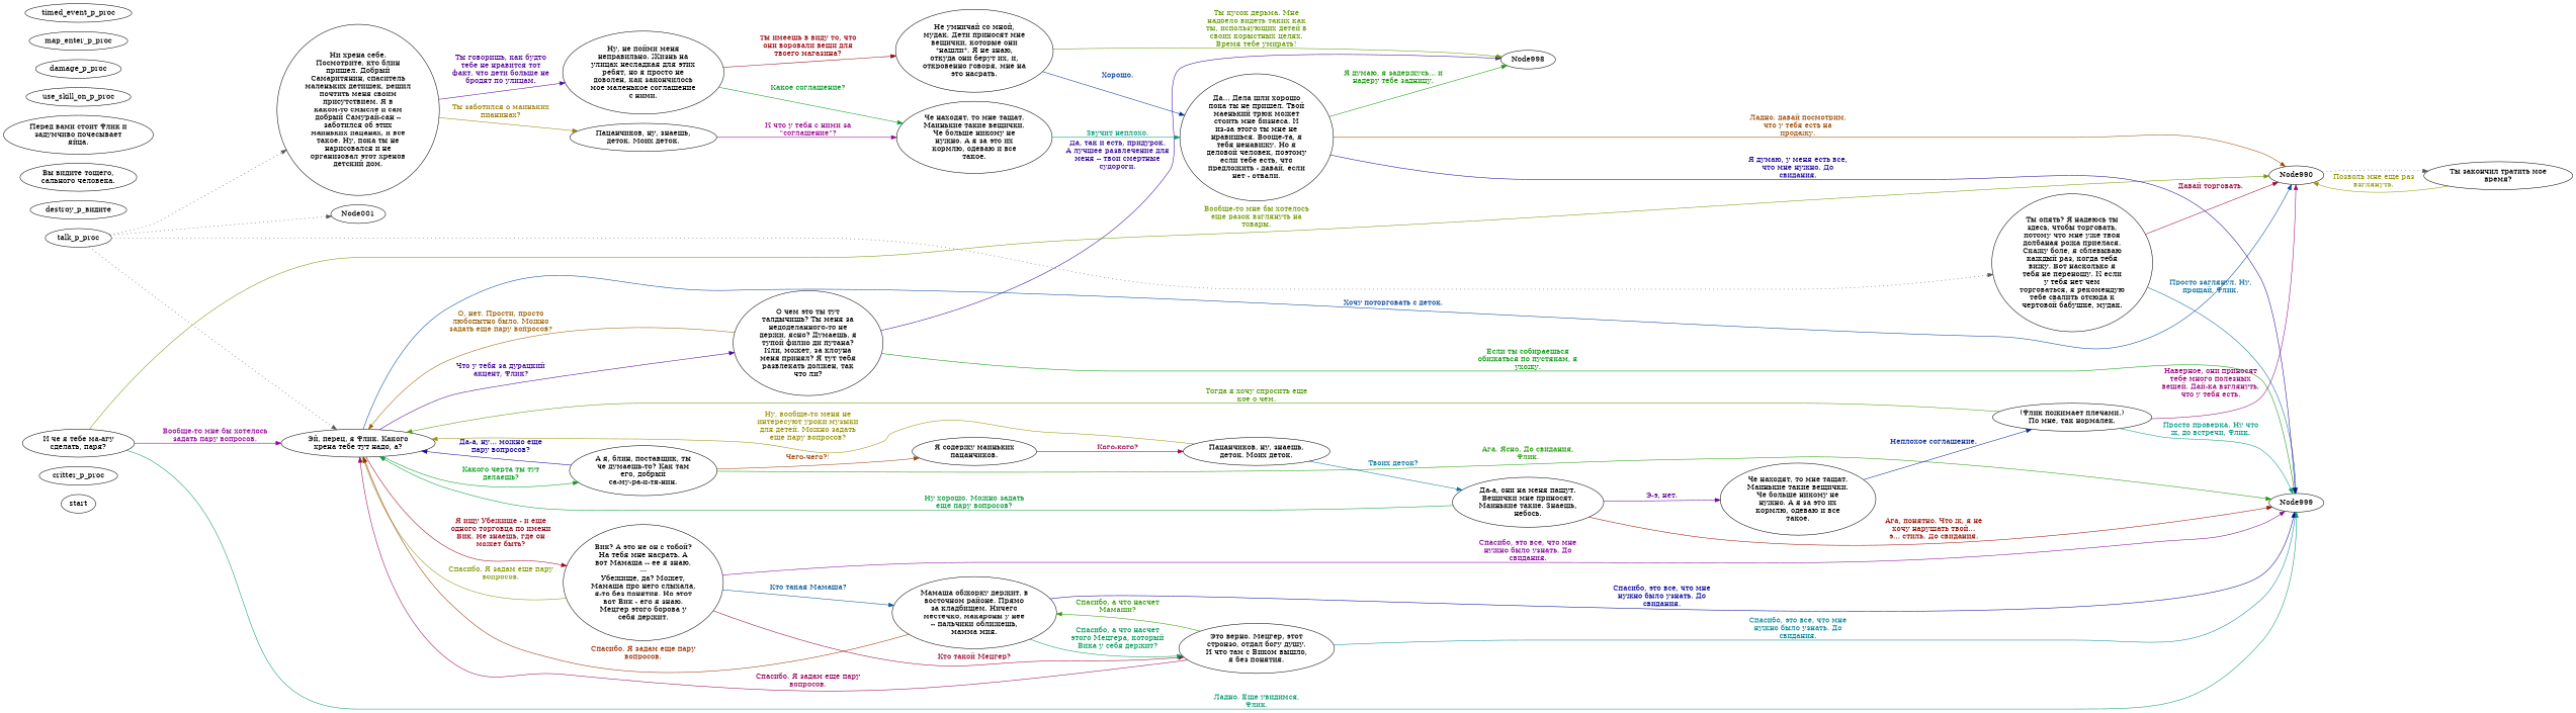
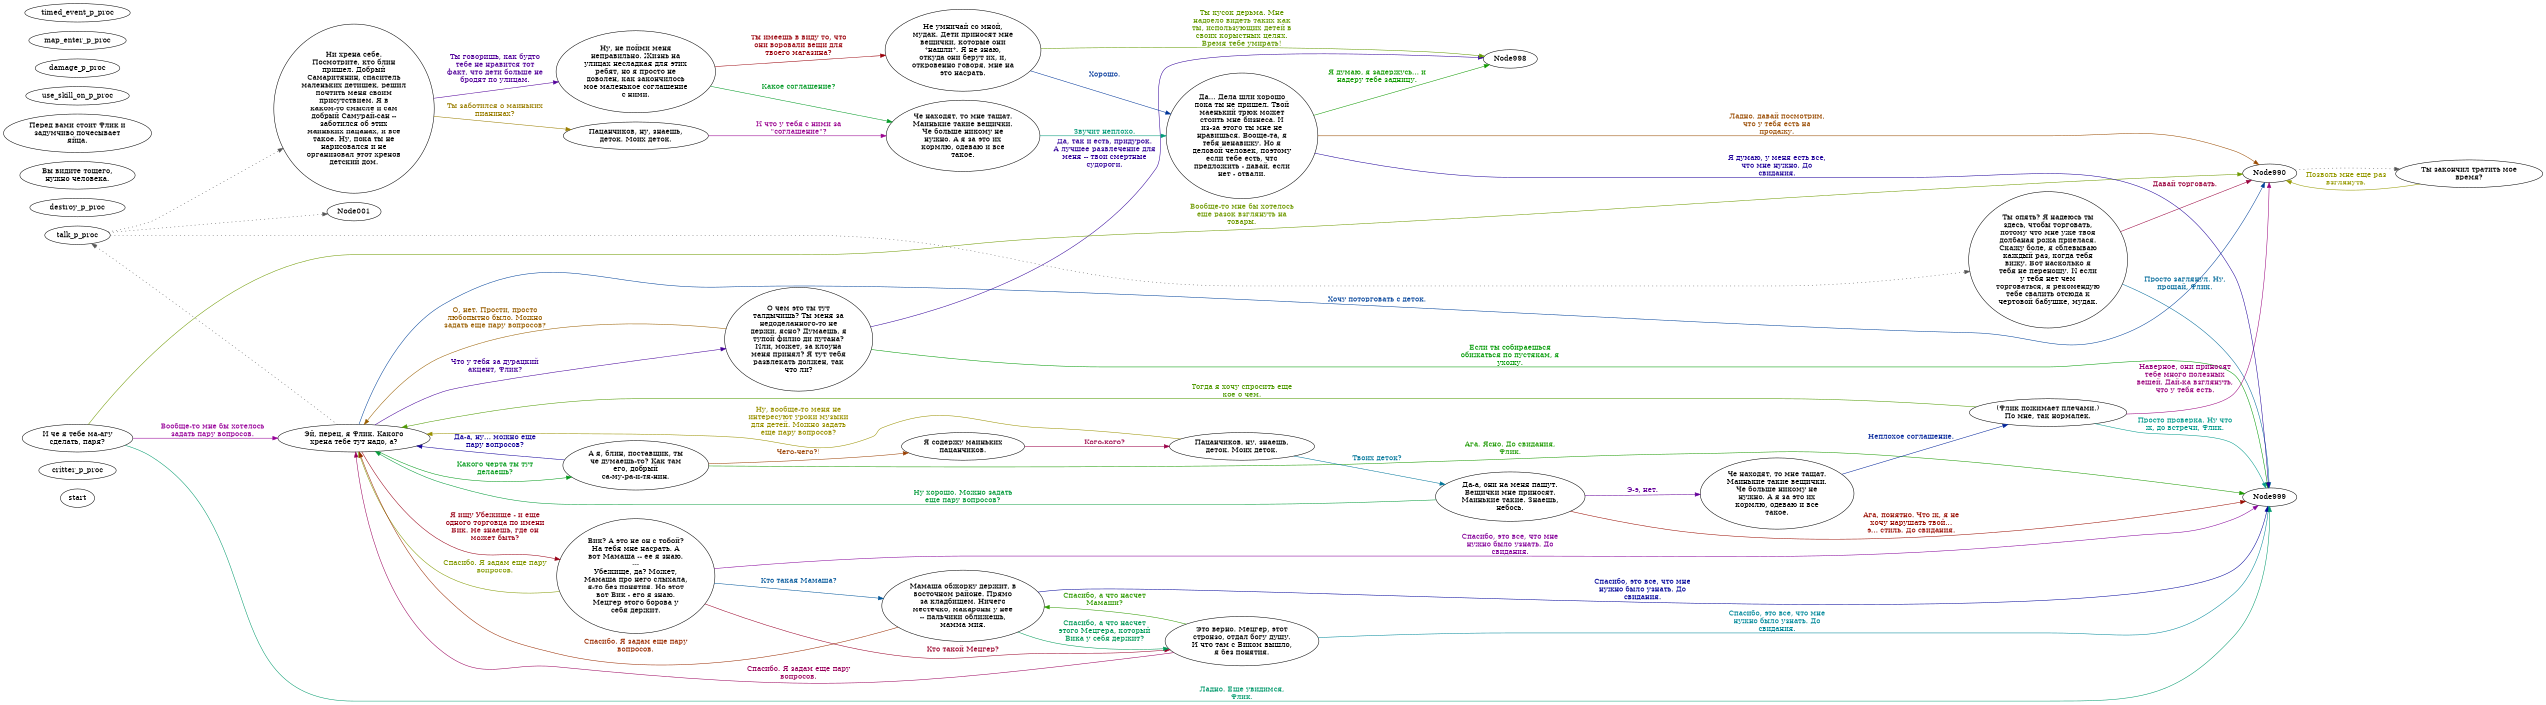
  digraph {
    rankdir=LR
    node [color="#000000" fillcolor="#FFFFFF" style=filled]
    edge [color="#555555"]
    start
    critter_p_proc
    talk_p_proc
    Node001
    n5 [label="Ни хрена себе.\nПосмотрите, кто блин\nпришел. Добрый\nСамаритянин, спаситель\nмаленьких детишек, решил\nпочтить меня своим\nприсутствием. Я в\nкаком-то смысле и сам\nдобрый Самурай-сан --\nзаботился об этих\nмаиньких пацанах, и все\nтакое. Ну, пока ты не\nнарисовался и не\nорганизовал этот хренов\nдетский дом."]
    n6 [label="Ты опять? Я надеюсь ты\nздесь, чтобы торговать,\nпотому что мне уже твоя\nдолбаная рожа приелася.\nСкажу боле, я сблевываю\nкаждый раз, когда тебя\nвижу. Вот насколько я\nтебя не переношу. И если\nу тебя нет чем\nторговаться, я рекомендую\nтебе свалить отсюда к\nчертовой бабушке, мудак."]
    n7 [label="Эй, перец, я Флик. Какого\nхрена тебе тут надо, а?"]
    n8 [label="Пацанчиков, ну, знаешь,\nдеток. Моих деток."]
    n9 [label="Ну, не пойми меня\nнеправильно. Жизнь на\nулицах несладкая для этих\nребят, но я просто не\nдоволен, как закончилось\nмое маленькое соглашение\nс ними."]
    Node999
    Node990
    n12 [label="О чем это ты тут\nталдычишь? Ты меня за\nнедоделанного-то не\nдержи, ясно? Думаешь, я\nтупой филио ди путана?\nИли, может, за клоуна\nменя принял? Я тут тебя\nразвлекать должен, так\nчто ли?"]
    n13 [label="А я, блин, поставщик, ты\nче думаешь-то? Как там\nего, добрый\nса-му-ра-и-тя-нин."]
    n14 [label="Вик? А это не он с тобой?\nНа тебя мне насрать. А\nвот Мамаша -- ее я знаю.\n---\nУбежище, да? Может,\nМамаша про него слыхала,\nя-то без понятия. Но этот\nвот Вик - его я знаю.\nМецгер этого борова у\nсебя держит."]
    n15 [label="Че находят, то мне тащат.\nМаинькие такие вещички.\nЧе больше никому не\nнужно. А я за это их\nкормлю, одеваю и все\nтакое."]
    n16 [label="Не умничай со мной,\nмудак. Дети приносят мне\nвещички, которые они\n*нашли*. Я не знаю,\nоткуда они берут их, и,\nоткровенно говоря, мне на\nэто насрать."]
    n17 [label="Ты закончил тратить мое\nвремя?"]
    Node998
    n19 [label="Я содержу маиньких\nпацанчиков."]
    n20 [label="Это верно. Мецгер, этот\nстронзо, отдал богу душу.\nИ что там с Виком вышло,\nя без понятия."]
    n21 [label="Мамаша обжорку держит, в\nвосточном районе. Прямо\nза кладбищем. Ничего\nместечко, макароны у нее\n-- пальчики оближешь,\nмамма мия."]
-   destroy_p_proc [label="destroy_p_видите"]
-   n23 [label="Вы видите тощего,\nсального человека."]
+   destroy_p_proc
+   n23 [label="Вы видите тощего,\nнужно человека."]
    n24 [label="Перед вами стоит Флик и\nзадумчиво почесывает\nяйца."]
    use_skill_on_p_proc
    damage_p_proc
    map_enter_p_proc
    timed_event_p_proc
    n29 [label="Пацанчиков, ну, знаешь,\nдеток. Моих деток."]
    n30 [label="И че я тебе ма-агу\nсделать, паря?"]
    n31 [label="Да-а, они на меня пашут.\nВещички мне приносят.\nМаинькие такие. Знаешь,\nнебось."]
    n32 [label="Че находят, то мне тащат.\nМаинькие такие вещички.\nЧе больше никому не\nнужно. А я за это их\nкормлю, одеваю и все\nтакое."]
    n33 [label="(Флик пожимает плечами.)\nПо мне, так нормалек."]
    n34 [label="Да... Дела шли хорошо\nпока ты не пришел. Твой\nмаенький трюк может\nстоить мне бизнеса. И\nиз-за этого ты мне не\nнравишься. Вооще-та, я\nтебя ненавижу. Но я\nделовой человек, поэтому\nесли тебе есть, что\nпредложить - давай, если\nнет - отвали."]
    talk_p_proc -> Node001 [style=dotted]
    talk_p_proc -> n5 [style=dotted]
    talk_p_proc -> n6 [style=dotted]
-   talk_p_proc -> n7 [style=dotted]
+   n7 -> talk_p_proc [style=dotted]
    n5 -> n8 [color="#997D00" fontcolor="#997D00" label="Ты заботился о маиньких\nпианинах?"]
    n5 -> n9 [color="#510099" fontcolor="#510099" label="Ты говоришь, как будто\nтебе не нравится тот\nфакт, что дети больше не\nбродят по улицам."]
    n6 -> Node999 [color="#006999" fontcolor="#006999" label="Просто заглянул. Ну,\nпрощай, Флик."]
    n6 -> Node990 [color="#99003C" fontcolor="#99003C" label="Давай торговать."]
    n7 -> Node990 [color="#004199" fontcolor="#004199" label="Хочу поторговать с деток."]
    n7 -> n12 [color="#450099" fontcolor="#450099" label="Что у тебя за дурацкий\nакцент, Флик?"]
    n7 -> n13 [color="#009918" fontcolor="#009918" label="Какого черта ты тут\nделаешь?"]
    n7 -> n14 [color="#990015" fontcolor="#990015" label="Я ищу Убежище - и еще\nодного торговца по имени\nВик. Не знаешь, где он\nможет быть?"]
    n8 -> n15 [color="#99008F" fontcolor="#99008F" label="И что у тебя с ними за\n\"соглашение\"?"]
    n9 -> n15 [color="#009924" fontcolor="#009924" label="Какое соглашение?"]
    n9 -> n16 [color="#990009" fontcolor="#990009" label="Ты имеешь в виду то, что\nони воровали вещи для\nтвоего магазина?"]
    Node990 -> n17 [style=dotted]
    n12 -> n7 [color="#995E00" fontcolor="#995E00" label="О, нет. Прости, просто\nлюбопытно было. Можно\nзадать еще пару вопросов?"]
    n12 -> Node999 [color="#009904" fontcolor="#009904" label="Если ты собираешься\nобижаться по пустякам, я\nухожу."]
    n12 -> Node998 [color="#310099" fontcolor="#310099" label="Да, так и есть, придурок.\nА лучшее развлечение для\nменя -- твои смертные\nсудороги."]
    n13 -> n7 [color="#110099" fontcolor="#110099" label="Да-а, ну... можно еще\nпару вопросов?"]
    n13 -> Node999 [color="#1B9900" fontcolor="#1B9900" label="Ага. Ясно. До свидания,\nФлик."]
    n13 -> n19 [color="#993E00" fontcolor="#993E00" label="Чего-чего?!"]
    n14 -> n7 [color="#829900" fontcolor="#829900" label="Спасибо. Я задам еще пару\nвопросов."]
    n14 -> Node999 [color="#840099" fontcolor="#840099" label="Спасибо, это все, что мне\nнужно было узнать. До\nсвидания."]
    n14 -> n20 [color="#990028" fontcolor="#990028" label="Кто такой Мецгер?"]
    n14 -> n21 [color="#005599" fontcolor="#005599" label="Кто такая Мамаша?"]
    n15 -> n34 [color="#009977" fontcolor="#009977" label="Звучит неплохо."]
    n16 -> Node998 [color="#629900" fontcolor="#629900" label="Ты кусок дерьма. Мне\nнадоело видеть таких как\nты, использующих детей в\nсвоих корыстных целях.\nВремя тебе умирать!"]
    n16 -> n34 [color="#003599" fontcolor="#003599" label="Хорошо."]
    n17 -> Node990 [color="#959900" fontcolor="#959900" label="Позволь мне еще раз\nвзглянуть."]
    n19 -> n29 [color="#990048" fontcolor="#990048" label="Кого-кого?"]
    n20 -> n7 [color="#99005B" fontcolor="#99005B" label="Спасибо. Я задам еще пару\nвопросов."]
    n20 -> Node999 [color="#008899" fontcolor="#008899" label="Спасибо, это все, что мне\nнужно было узнать. До\nсвидания."]
    n20 -> n21 [color="#2F9900" fontcolor="#2F9900" label="Спасибо, а что насчет\nМамаши?"]
    n21 -> n7 [color="#992A00" fontcolor="#992A00" label="Спасибо. Я задам еще пару\nвопросов."]
    n21 -> Node999 [color="#000299" fontcolor="#000299" label="Спасибо, это все, что мне\nнужно было узнать. До\nсвидания."]
    n21 -> n20 [color="#009957" fontcolor="#009957" label="Спасибо, а что насчет\nэтого Мецгера, который\nВика у себя держит?"]
    n29 -> n7 [color="#999100" fontcolor="#999100" label="Ну, вообще-то меня не\nинтересуют уроки музыки\nдля детей. Можно задать\nеще пару вопросов?"]
    n29 -> n31 [color="#007599" fontcolor="#007599" label="Твоих деток?"]
    n30 -> n7 [color="#970099" fontcolor="#970099" label="Вообще-то мне бы хотелось\nзадать пару вопросов."]
    n30 -> Node999 [color="#00996B" fontcolor="#00996B" label="Ладно. Еще увидимся,\nФлик."]
    n30 -> Node990 [color="#6E9900" fontcolor="#6E9900" label="Вообще-то мне бы хотелось\nеще разок взглянуть на\nтовары."]
    n31 -> n7 [color="#009937" fontcolor="#009937" label="Ну хорошо. Можно задать\nеще пару вопросов?"]
    n31 -> Node999 [color="#990B00" fontcolor="#990B00" label="Ага, понятно. Что ж, я не\nхочу нарушать твой...\nэ... стиль. До свидания."]
    n31 -> n32 [color="#640099" fontcolor="#640099" label="Э-э, нет."]
    n32 -> n33 [color="#002299" fontcolor="#002299" label="Неплохое соглашение."]
    n33 -> n7 [color="#4E9900" fontcolor="#4E9900" label="Тогда я хочу спросить еще\nкое о чем."]
    n33 -> Node999 [color="#00998A" fontcolor="#00998A" label="Просто проверка. Ну что\nж, до встречи, Флик."]
    n33 -> Node990 [color="#99007B" fontcolor="#99007B" label="Наверное, они приносят\nтебе много полезных\nвещей. Дай-ка взглянуть,\nчто у тебя есть."]
    n34 -> Node999 [color="#1D0099" fontcolor="#1D0099" label="Я думаю, у меня есть все,\nчто мне нужно. До\nсвидания."]
    n34 -> Node990 [color="#994A00" fontcolor="#994A00" label="Ладно. давай посмотрим,\nчто у тебя есть на\nпродажу."]
    n34 -> Node998 [color="#0F9900" fontcolor="#0F9900" label="Я думаю, я задержусь... и\nнадеру тебе задницу."]
  }
